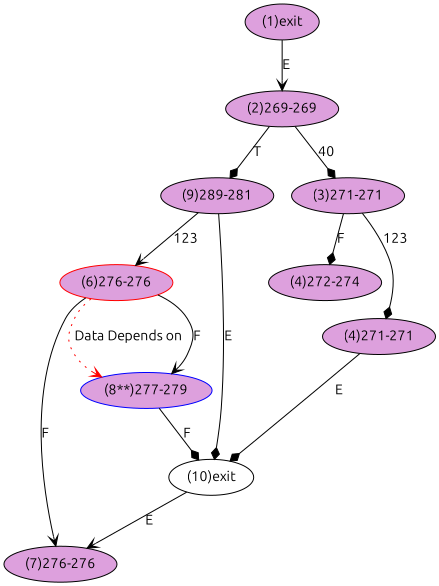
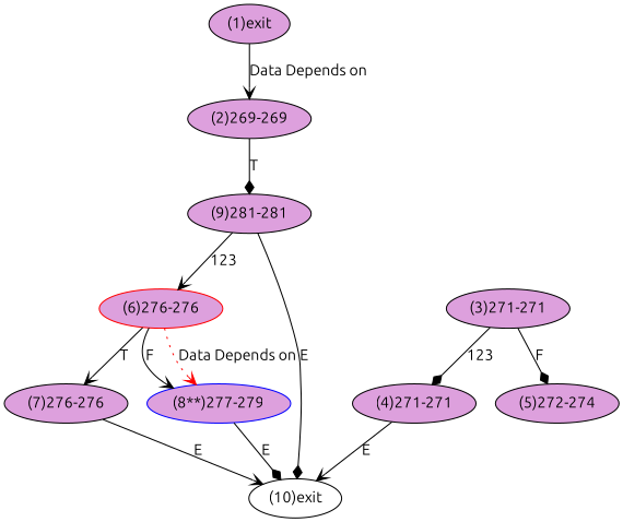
  digraph {
    fontname=Ubuntu
    node [fillcolor=plum fontname=Ubuntu style=filled]
    edge [arrowhead=diamond fontname=Ubuntu]
    n1 [label="(1)exit"]
    n2 [label="(2)269-269"]
    n3 [label="(3)271-271"]
-   n4 [label="(9)289-281"]
+   n4 [label="(9)281-281"]
    n5 [label="(4)271-271"]
-   n6 [label="(4)272-274"]
+   n6 [label="(5)272-274"]
    n7 [color=red label="(6)276-276"]
    n8 [label="(7)276-276"]
    n9 [color=blue label="(8**)277-279"]
    n10 [fillcolor=white label="(10)exit"]
-   n1 -> n2 [arrowhead=vee label=E]
-   n2 -> n3 [label=40]
+   n1 -> n2 [arrowhead=vee label="Data Depends on"]
    n2 -> n4 [label=T]
    n3 -> n5 [label=123]
    n3 -> n6 [label=F]
    n4 -> n7 [arrowhead=vee label=123]
    n4 -> n10 [label=E]
-   n5 -> n10 [label=E]
-   n7 -> n8 [arrowhead=vee label=F]
+   n5 -> n10 [arrowhead=vee label=E]
+   n7 -> n8 [arrowhead=vee label=T]
    n7 -> n9 [arrowhead=vee label=F]
    n7 -> n9 [arrowhead=vee color=red label="Data Depends on" style=dotted]
-   n10 -> n8 [arrowhead=vee label=E]
-   n9 -> n10 [label=F]
+   n8 -> n10 [arrowhead=vee label=E]
+   n9 -> n10 [label=E]
  }
